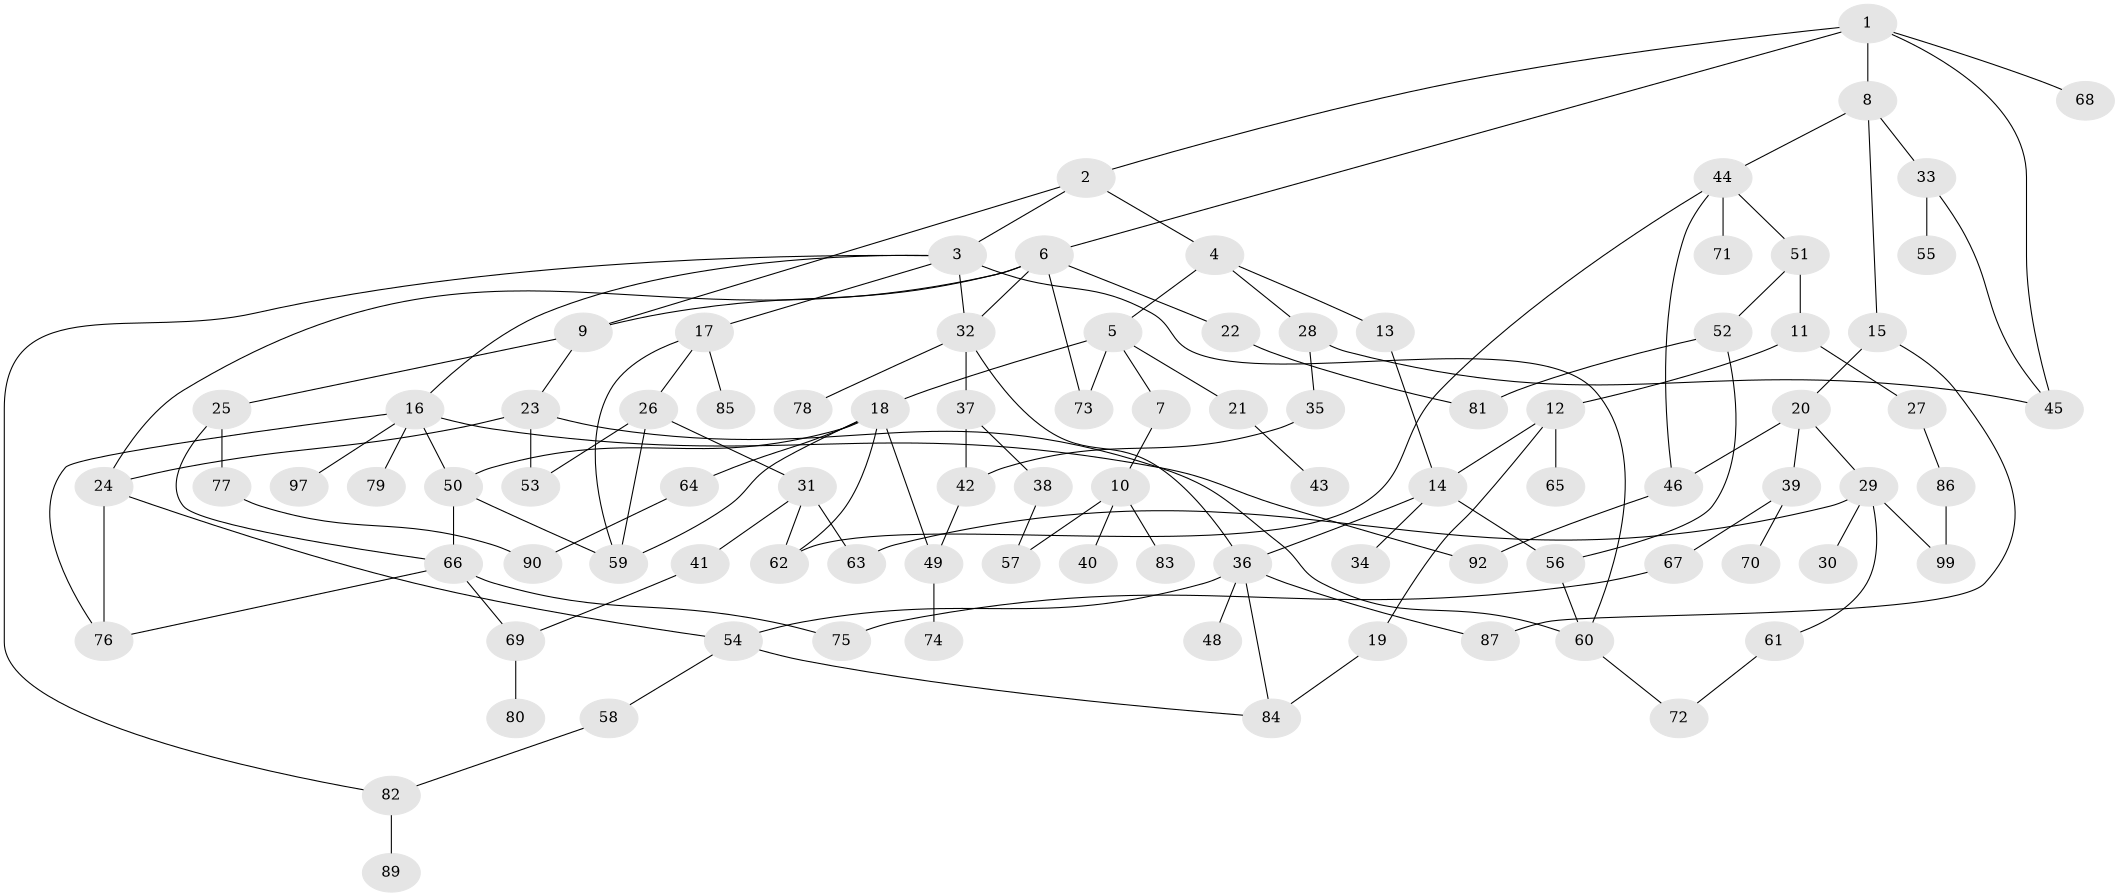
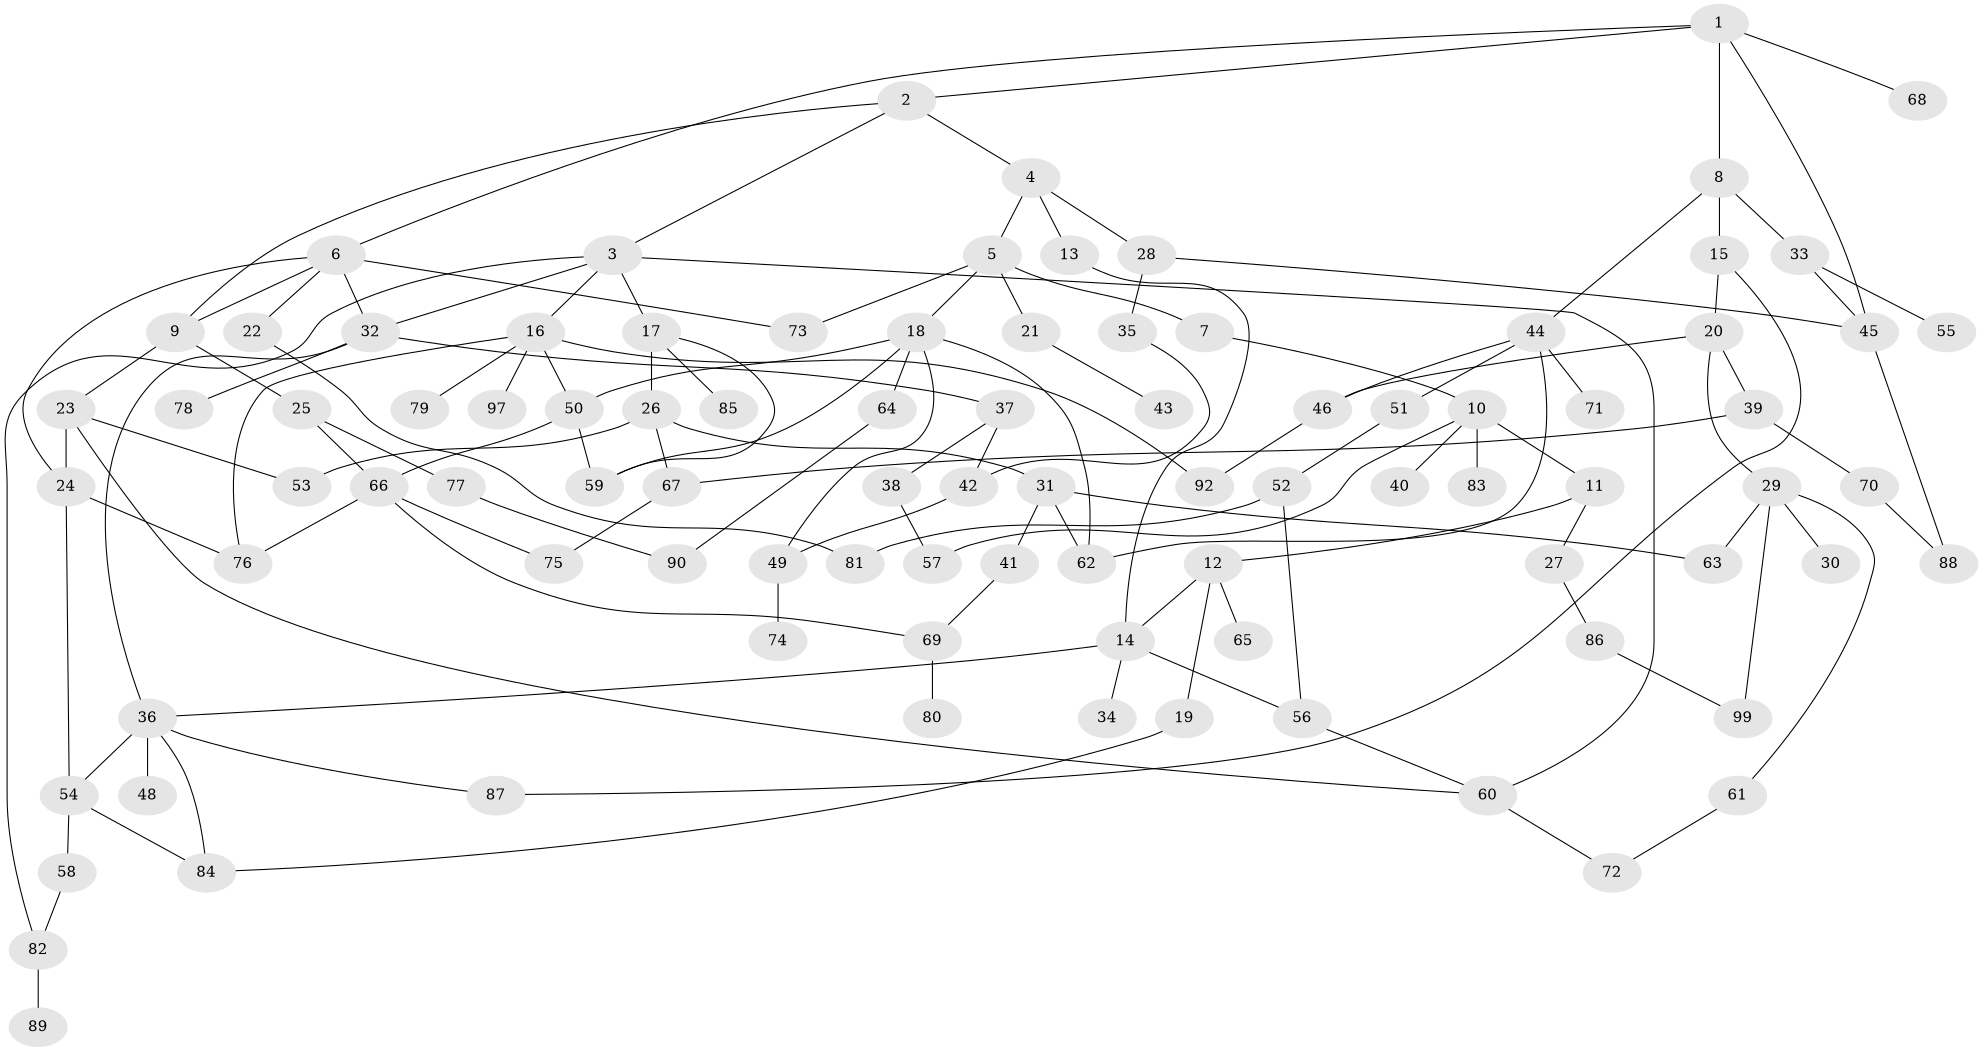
  graph {
    fontname="DejaVu Serif"
    node [color=gray90 fontname="DejaVu Serif" style=filled]
    edge [fontname="DejaVu Serif"]
    1
    2
    6
    8
    45
    68
    3
    4
    9
    32
    73
    22
    24
    15
    33
    44
+   88
    16
    17
    60
    82
    5
    13
    28
    23
    25
    n27 [label=97]
    50
    76
    79
    92
    26
    59
    85
    36
    37
    78
    72
    89
    7
    18
    21
    14
    35
    10
    49
    62
    64
    43
    81
    54
    11
    40
    57
    83
    20
    87
    55
    46
    51
    71
    53
    66
    77
    12
    27
    19
    65
    86
    34
    56
    84
    48
    29
    39
    31
    67
    74
    90
    30
    61
    63
    n83 [label=99]
    70
    58
    69
    75
    41
    42
    38
    80
    52
    1 -- 2
    1 -- 6
    1 -- 8
    1 -- 45
    1 -- 68
    2 -- 3
    2 -- 4
    2 -- 9
    6 -- 9
    6 -- 32
    6 -- 73
    6 -- 22
    6 -- 24
    8 -- 15
    8 -- 33
    8 -- 44
+   45 -- 88
    3 -- 32
    3 -- 16
    3 -- 17
    3 -- 60
    3 -- 82
    4 -- 5
    4 -- 13
    4 -- 28
    9 -- 23
    9 -- 25
    32 -- 36
    32 -- 37
    32 -- 78
    22 -- 81
    24 -- 76
    24 -- 54
    15 -- 20
    15 -- 87
    33 -- 45
    33 -- 55
    44 -- 62
    44 -- 46
    44 -- 51
    44 -- 71
    16 -- n27
    16 -- 50
    16 -- 76
    16 -- 79
    16 -- 92
    17 -- 26
    17 -- 59
    17 -- 85
    60 -- 72
    82 -- 89
    5 -- 73
    5 -- 7
    5 -- 18
    5 -- 21
    13 -- 14
    28 -- 45
    28 -- 35
    23 -- 24
    23 -- 60
    23 -- 53
    25 -- 66
    25 -- 77
    50 -- 59
    50 -- 66
    26 -- 53
    26 -- 31
-   26 -- 59
+   26 -- 67
    36 -- 54
    36 -- 87
    36 -- 84
    36 -- 48
    37 -- 42
    37 -- 38
    7 -- 10
    18 -- 50
    18 -- 59
    18 -- 49
    18 -- 62
    18 -- 64
    21 -- 43
    14 -- 36
    14 -- 34
    14 -- 56
    35 -- 42
-   51 -- 11
+   10 -- 11
    10 -- 40
    10 -- 57
    10 -- 83
    49 -- 74
    64 -- 90
    54 -- 84
    54 -- 58
    11 -- 12
    11 -- 27
    20 -- 46
    20 -- 29
    20 -- 39
    46 -- 92
    51 -- 52
    66 -- 76
    66 -- 69
    66 -- 75
    77 -- 90
    12 -- 14
    12 -- 19
    12 -- 65
    27 -- 86
    19 -- 84
    86 -- n83
    56 -- 60
    29 -- 30
    29 -- 61
    29 -- 63
    29 -- n83
    39 -- 67
    39 -- 70
    31 -- 62
    31 -- 63
    31 -- 41
    67 -- 75
    61 -- 72
+   70 -- 88
    58 -- 82
    69 -- 80
    41 -- 69
    42 -- 49
    38 -- 57
    52 -- 81
    52 -- 56
  }
